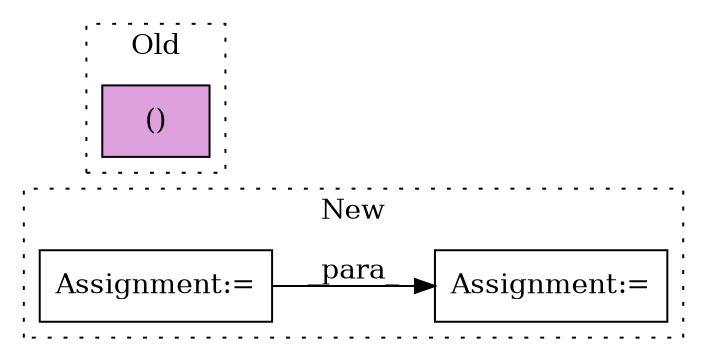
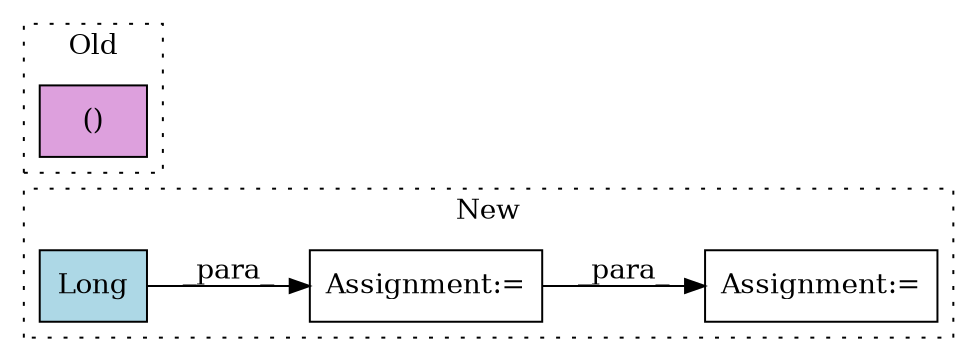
  digraph {
    rankdir=LR
    node [a=7 l=1 shape=box style=filled fillcolor=white]
+   n1 [a=32 l=6 label=Long s=13581 fillcolor=lightblue]
    n2 [label="Assignment:=" s=13562]
    n3 [label="Assignment:=" s=13618]
    n4 [a=106 l=51 label="()" s=12973 fillcolor=plum]
    subgraph cluster_1 {
      label=New
      style=dotted
+     n1
      n2
      n3
    }
    subgraph cluster_2 {
      label=Old
      style=dotted
      n4
    }
+   n1 -> n2 [label=_para_]
    n2 -> n3 [label=_para_]
  }
